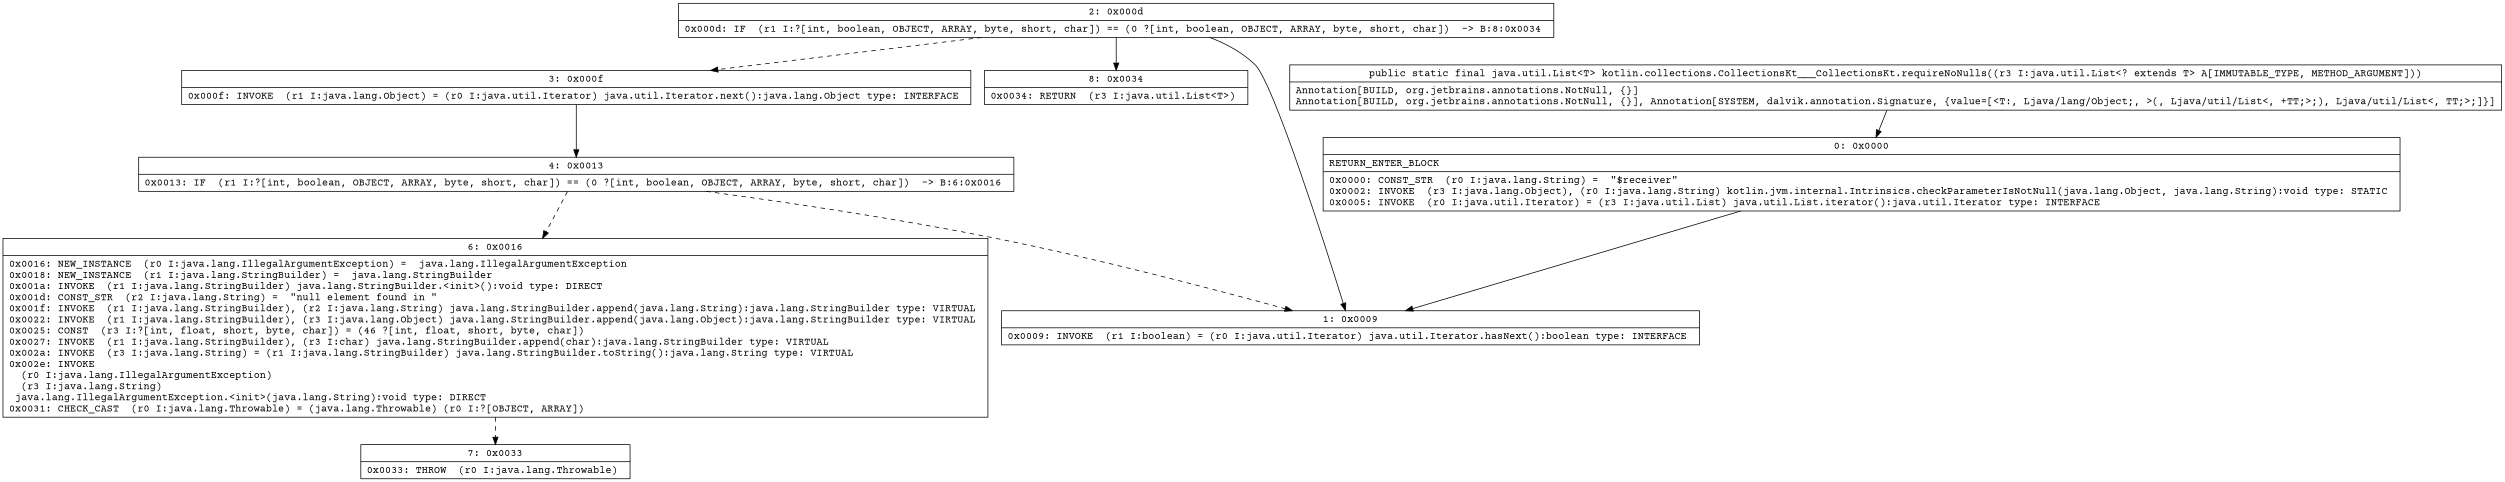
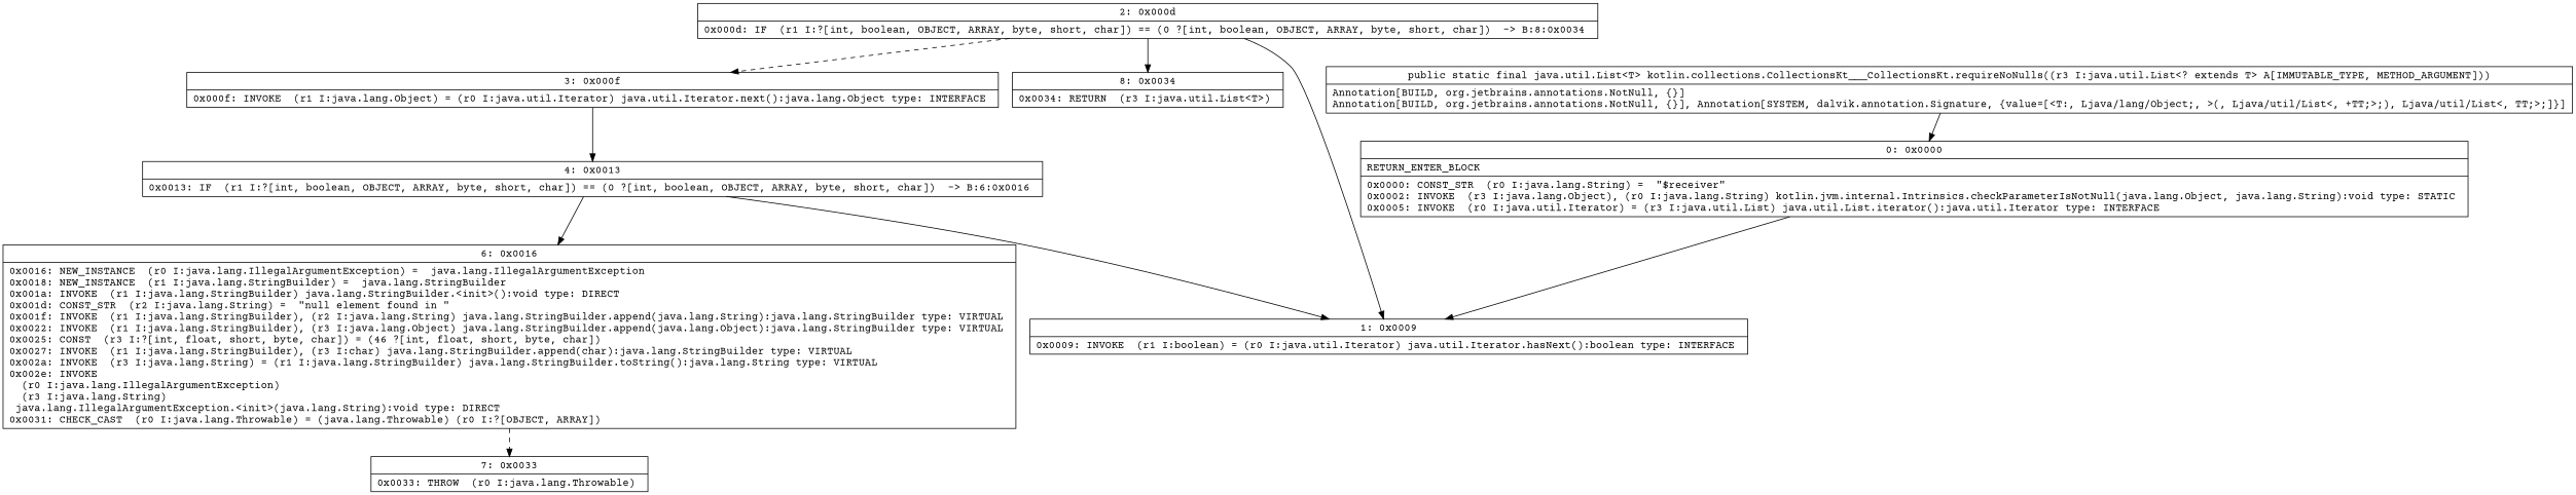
  digraph {
    fontname="Courier Prime"
    node [fontname="Courier Prime" shape=record]
    edge [fontname="Courier Prime"]
    n1 [label="{0\:\ 0x0000|RETURN_ENTER_BLOCK\l|0x0000: CONST_STR  (r0 I:java.lang.String) =  \"$receiver\" \l0x0002: INVOKE  (r3 I:java.lang.Object), (r0 I:java.lang.String) kotlin.jvm.internal.Intrinsics.checkParameterIsNotNull(java.lang.Object, java.lang.String):void type: STATIC \l0x0005: INVOKE  (r0 I:java.util.Iterator) = (r3 I:java.util.List) java.util.List.iterator():java.util.Iterator type: INTERFACE \l}"]
    n2 [label="{1\:\ 0x0009|0x0009: INVOKE  (r1 I:boolean) = (r0 I:java.util.Iterator) java.util.Iterator.hasNext():boolean type: INTERFACE \l}"]
    n3 [label="{2\:\ 0x000d|0x000d: IF  (r1 I:?[int, boolean, OBJECT, ARRAY, byte, short, char]) == (0 ?[int, boolean, OBJECT, ARRAY, byte, short, char])  \-\> B:8:0x0034 \l}"]
    n4 [label="{3\:\ 0x000f|0x000f: INVOKE  (r1 I:java.lang.Object) = (r0 I:java.util.Iterator) java.util.Iterator.next():java.lang.Object type: INTERFACE \l}"]
    n5 [label="{8\:\ 0x0034|0x0034: RETURN  (r3 I:java.util.List\<T\>) \l}"]
    n6 [label="{4\:\ 0x0013|0x0013: IF  (r1 I:?[int, boolean, OBJECT, ARRAY, byte, short, char]) == (0 ?[int, boolean, OBJECT, ARRAY, byte, short, char])  \-\> B:6:0x0016 \l}"]
    n7 [label="{6\:\ 0x0016|0x0016: NEW_INSTANCE  (r0 I:java.lang.IllegalArgumentException) =  java.lang.IllegalArgumentException \l0x0018: NEW_INSTANCE  (r1 I:java.lang.StringBuilder) =  java.lang.StringBuilder \l0x001a: INVOKE  (r1 I:java.lang.StringBuilder) java.lang.StringBuilder.\<init\>():void type: DIRECT \l0x001d: CONST_STR  (r2 I:java.lang.String) =  \"null element found in \" \l0x001f: INVOKE  (r1 I:java.lang.StringBuilder), (r2 I:java.lang.String) java.lang.StringBuilder.append(java.lang.String):java.lang.StringBuilder type: VIRTUAL \l0x0022: INVOKE  (r1 I:java.lang.StringBuilder), (r3 I:java.lang.Object) java.lang.StringBuilder.append(java.lang.Object):java.lang.StringBuilder type: VIRTUAL \l0x0025: CONST  (r3 I:?[int, float, short, byte, char]) = (46 ?[int, float, short, byte, char]) \l0x0027: INVOKE  (r1 I:java.lang.StringBuilder), (r3 I:char) java.lang.StringBuilder.append(char):java.lang.StringBuilder type: VIRTUAL \l0x002a: INVOKE  (r3 I:java.lang.String) = (r1 I:java.lang.StringBuilder) java.lang.StringBuilder.toString():java.lang.String type: VIRTUAL \l0x002e: INVOKE  \l  (r0 I:java.lang.IllegalArgumentException)\l  (r3 I:java.lang.String)\l java.lang.IllegalArgumentException.\<init\>(java.lang.String):void type: DIRECT \l0x0031: CHECK_CAST  (r0 I:java.lang.Throwable) = (java.lang.Throwable) (r0 I:?[OBJECT, ARRAY]) \l}"]
    n8 [label="{7\:\ 0x0033|0x0033: THROW  (r0 I:java.lang.Throwable) \l}"]
    n9 [label="{public static final java.util.List\<T\> kotlin.collections.CollectionsKt___CollectionsKt.requireNoNulls((r3 I:java.util.List\<? extends T\> A[IMMUTABLE_TYPE, METHOD_ARGUMENT]))  | Annotation[BUILD, org.jetbrains.annotations.NotNull, \{\}]\lAnnotation[BUILD, org.jetbrains.annotations.NotNull, \{\}], Annotation[SYSTEM, dalvik.annotation.Signature, \{value=[\<T:, Ljava\/lang\/Object;, \>(, Ljava\/util\/List\<, +TT;\>;), Ljava\/util\/List\<, TT;\>;]\}]\l}"]
    n1 -> n2
    n3 -> n2
    n3 -> n4 [style=dashed]
    n3 -> n5
    n4 -> n6
-   n6 -> n2 [style=dashed]
-   n6 -> n7 [style=dashed]
+   n6 -> n2 [style=solid]
+   n6 -> n7
    n7 -> n8 [style=dashed]
    n9 -> n1
  }
